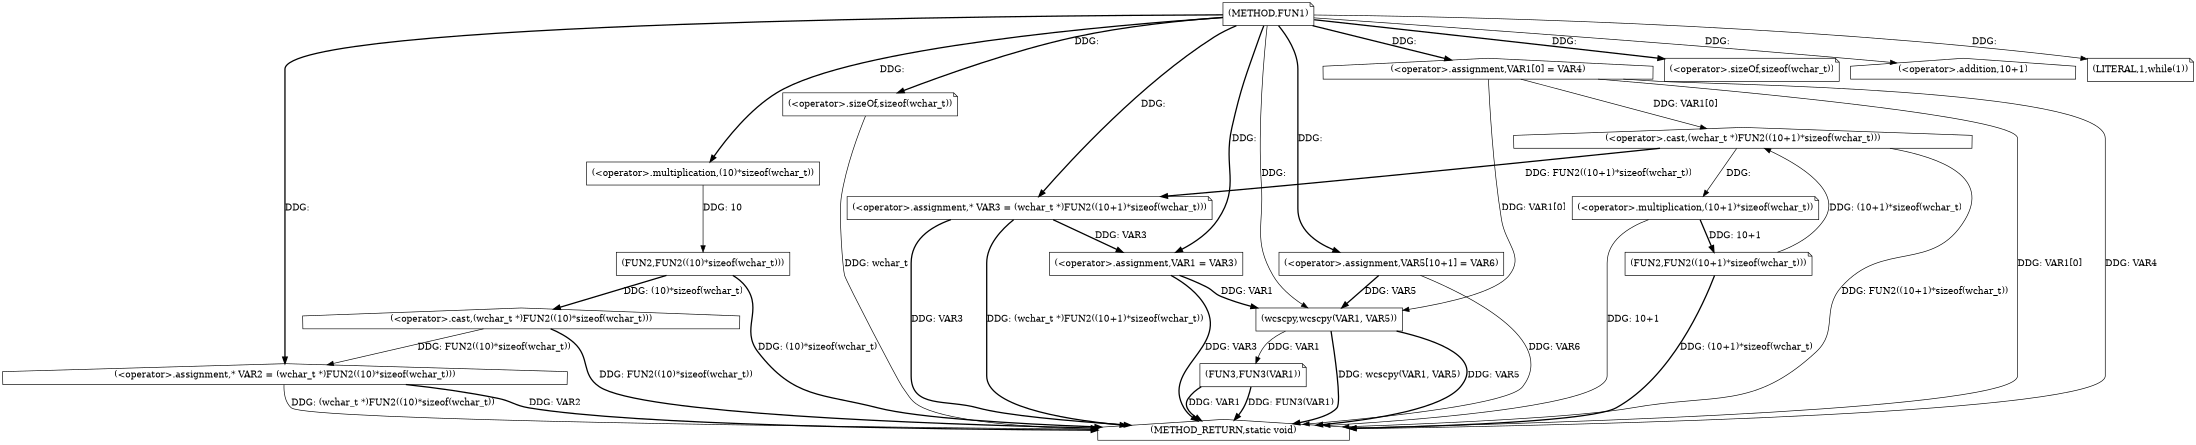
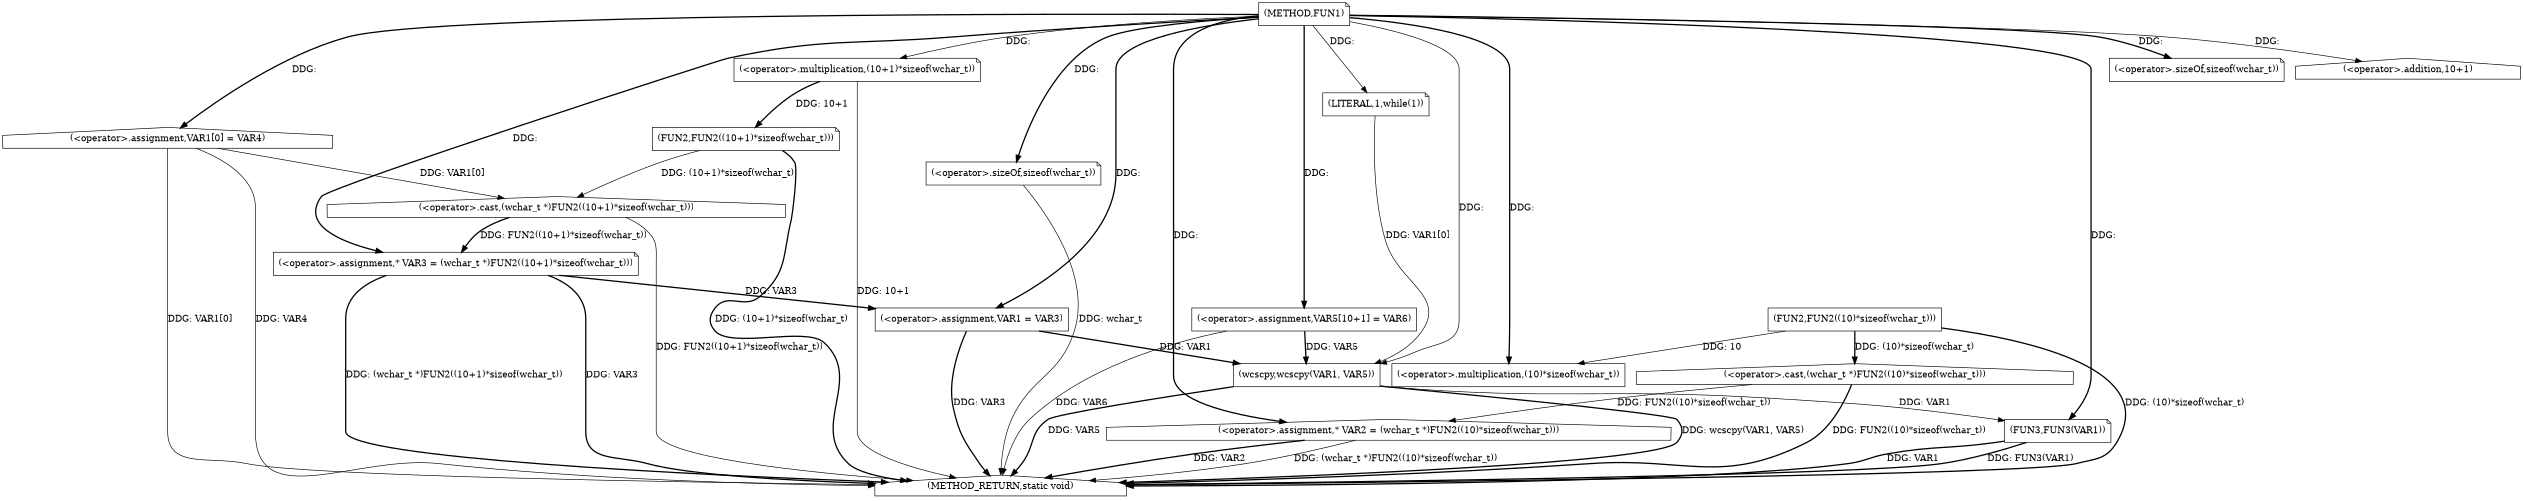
  digraph {
    node [shape=note]
    edge [style=bold]
    n1 [label="(METHOD,FUN1)"]
    n2 [label="(<operator>.assignment,* VAR2 = (wchar_t *)FUN2((10)*sizeof(wchar_t)))" shape=house]
    n3 [label="(<operator>.multiplication,(10)*sizeof(wchar_t))" shape=box]
    n4 [label="(<operator>.sizeOf,sizeof(wchar_t))"]
    n5 [label="(<operator>.assignment,* VAR3 = (wchar_t *)FUN2((10+1)*sizeof(wchar_t)))"]
    n6 [label="(<operator>.multiplication,(10+1)*sizeof(wchar_t))"]
    n7 [label="(<operator>.addition,10+1)" shape=house]
    n8 [label="(<operator>.sizeOf,sizeof(wchar_t))"]
    n9 [label="(LITERAL,1,while(1))"]
    n10 [label="(<operator>.assignment,VAR1 = VAR3)" shape=box]
    n11 [label="(<operator>.assignment,VAR1[0] = VAR4)" shape=house]
    n12 [label="(<operator>.assignment,VAR5[10+1] = VAR6)" shape=box]
    n13 [label="(wcscpy,wcscpy(VAR1, VAR5))" shape=box]
    n14 [label="(FUN3,FUN3(VAR1))"]
    n15 [label="(METHOD_RETURN,static void)" shape=house]
    n16 [label="(FUN2,FUN2((10)*sizeof(wchar_t)))" shape=box]
    n17 [label="(FUN2,FUN2((10+1)*sizeof(wchar_t)))"]
    n18 [label="(<operator>.cast,(wchar_t *)FUN2((10+1)*sizeof(wchar_t)))" shape=house]
    n19 [label="(<operator>.cast,(wchar_t *)FUN2((10)*sizeof(wchar_t)))" shape=house]
    n1 -> n2 [label="DDG: "]
    n1 -> n3 [label="DDG: "]
    n1 -> n4 [label="DDG: "]
    n1 -> n5 [label="DDG: "]
-   n18 -> n6 [label="DDG: " style=solid]
+   n1 -> n6 [label="DDG: " style=solid]
    n1 -> n7 [label="DDG: " style=solid]
    n1 -> n8 [label="DDG: "]
    n1 -> n9 [label="DDG: " style=solid]
    n1 -> n10 [label="DDG: "]
    n1 -> n11 [label="DDG: "]
    n1 -> n12 [label="DDG: "]
    n1 -> n13 [label="DDG: " style=solid]
+   n1 -> n14 [label="DDG: "]
    n2 -> n15 [label="DDG: VAR2"]
    n2 -> n15 [label="DDG: (wchar_t *)FUN2((10)*sizeof(wchar_t))" style=solid]
-   n3 -> n16 [label="DDG: 10" style=solid]
+   n16 -> n3 [label="DDG: 10" style=solid]
    n5 -> n10 [label="DDG: VAR3"]
    n5 -> n15 [label="DDG: VAR3"]
    n5 -> n15 [label="DDG: (wchar_t *)FUN2((10+1)*sizeof(wchar_t))"]
    n6 -> n15 [label="DDG: 10+1" style=solid]
    n6 -> n17 [label="DDG: 10+1"]
    n8 -> n15 [label="DDG: wchar_t" style=solid]
    n10 -> n13 [label="DDG: VAR1"]
    n10 -> n15 [label="DDG: VAR3"]
-   n11 -> n13 [label="DDG: VAR1[0]" style=solid]
+   n9 -> n13 [label="DDG: VAR1[0]" style=solid]
    n11 -> n15 [label="DDG: VAR1[0]" style=solid]
    n11 -> n15 [label="DDG: VAR4" style=solid]
    n11 -> n18 [label="DDG: VAR1[0]" style=solid]
    n12 -> n13 [label="DDG: VAR5"]
    n12 -> n15 [label="DDG: VAR6" style=solid]
    n13 -> n14 [label="DDG: VAR1" style=solid]
    n13 -> n15 [label="DDG: wcscpy(VAR1, VAR5)"]
    n13 -> n15 [label="DDG: VAR5"]
    n14 -> n15 [label="DDG: FUN3(VAR1)"]
    n14 -> n15 [label="DDG: VAR1"]
    n16 -> n15 [label="DDG: (10)*sizeof(wchar_t)"]
    n16 -> n19 [label="DDG: (10)*sizeof(wchar_t)"]
    n17 -> n15 [label="DDG: (10+1)*sizeof(wchar_t)"]
    n17 -> n18 [label="DDG: (10+1)*sizeof(wchar_t)" style=solid]
    n18 -> n5 [label="DDG: FUN2((10+1)*sizeof(wchar_t))"]
    n18 -> n15 [label="DDG: FUN2((10+1)*sizeof(wchar_t))" style=solid]
    n19 -> n2 [label="DDG: FUN2((10)*sizeof(wchar_t))" style=solid]
    n19 -> n15 [label="DDG: FUN2((10)*sizeof(wchar_t))"]
  }
